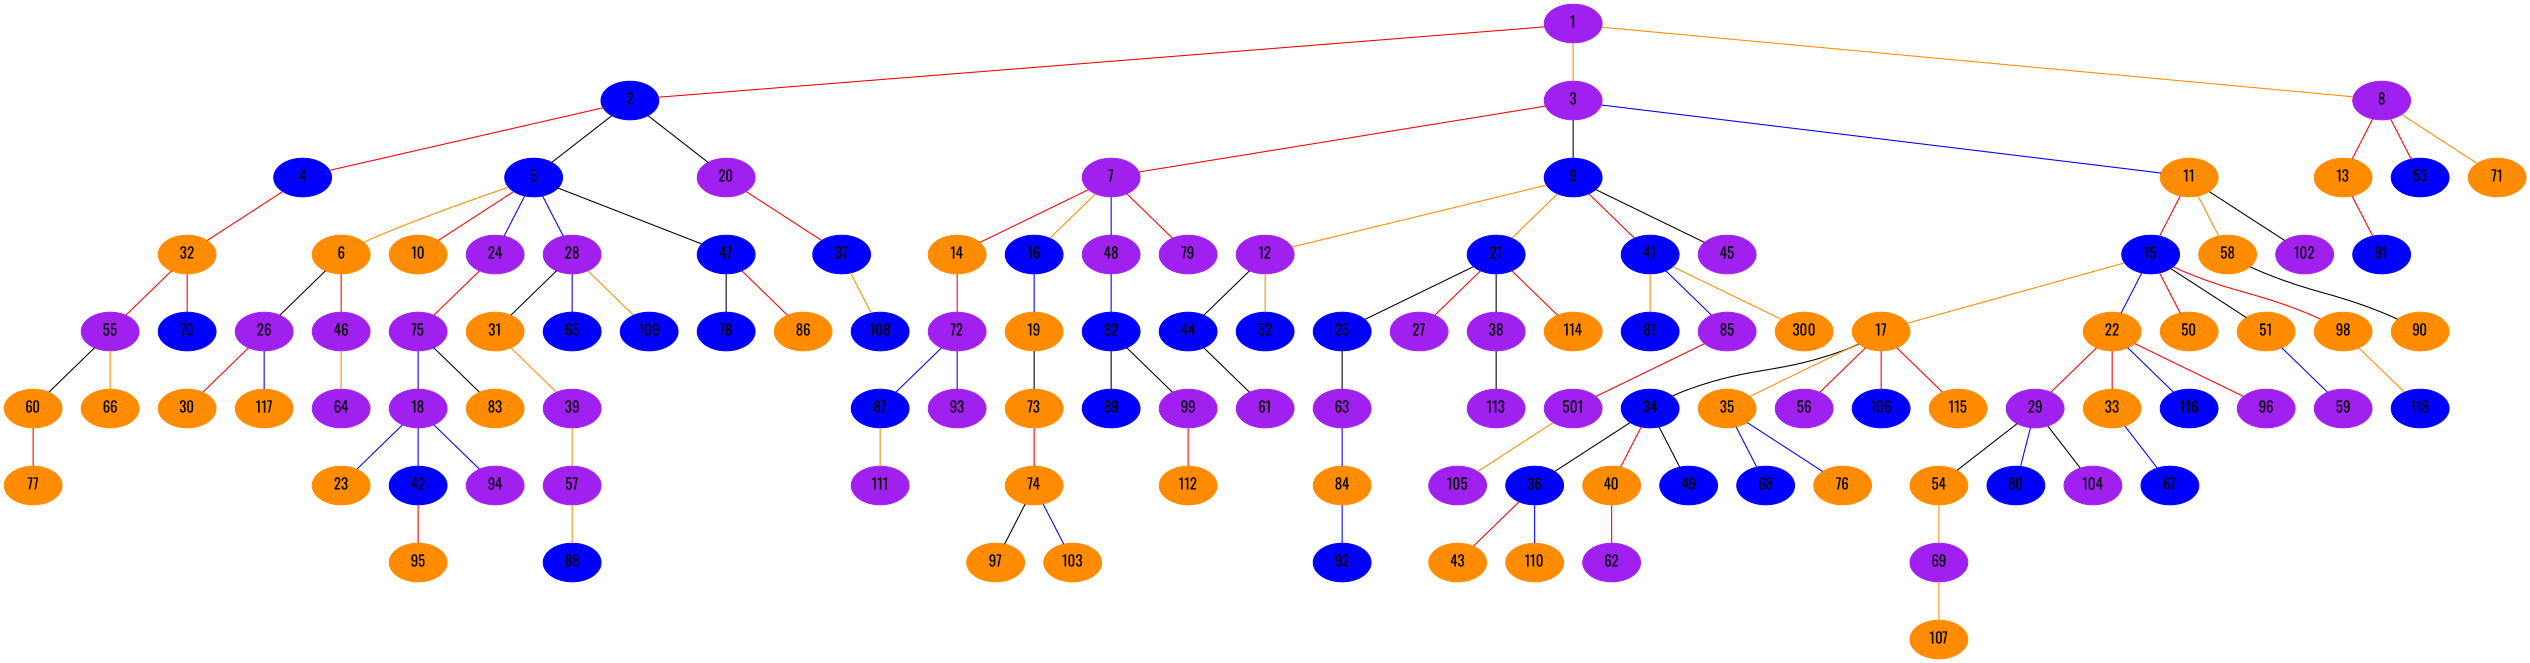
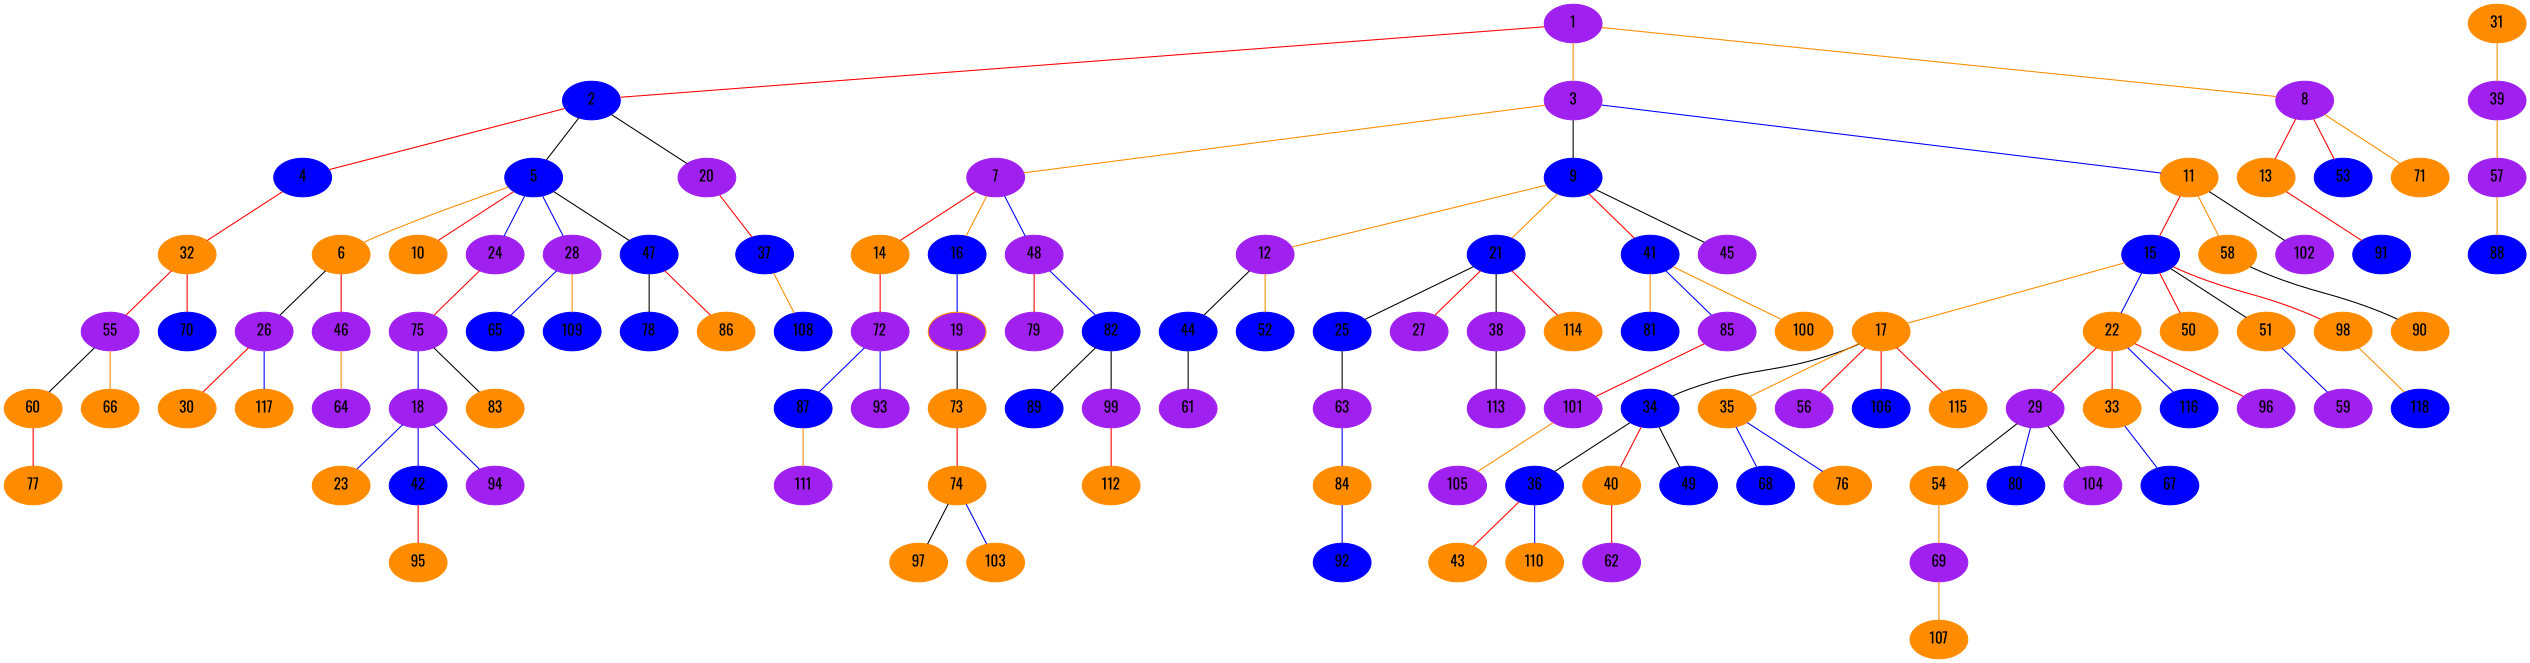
  graph {
    fontname=Oswald
    node [color=darkorange fontname=Oswald style=filled]
    edge [color=red fontname=Oswald]
    1 [color=purple]
    2 [color=blue]
    3 [color=purple]
    8 [color=purple]
    4 [color=blue]
    5 [color=blue]
    20 [color=purple]
    7 [color=purple]
    9 [color=blue]
    11
    13
    53 [color=blue]
    71
    32
    6
    10
    24 [color=purple]
    28 [color=purple]
    47 [color=blue]
    37 [color=blue]
    14
    16 [color=blue]
    48 [color=purple]
    79 [color=purple]
    12 [color=purple]
    21 [color=blue]
    41 [color=blue]
    45 [color=purple]
    15 [color=blue]
    58
    102 [color=purple]
    55 [color=purple]
    70 [color=blue]
    26 [color=purple]
    46 [color=purple]
    75 [color=purple]
    31
    65 [color=blue]
    109 [color=blue]
    78 [color=blue]
    86
    30
    117
    64 [color=purple]
    72 [color=purple]
-   19
+   19 [fillcolor=purple]
    82 [color=blue]
    91 [color=blue]
    44 [color=blue]
    52 [color=blue]
    25 [color=blue]
    27 [color=purple]
    38 [color=purple]
    114
    81 [color=blue]
    85 [color=purple]
-   100 [label=300]
+   100
    18 [color=purple]
    23
    42 [color=blue]
    94 [color=purple]
    17
    22
    50
    51
    98
    90
    61 [color=purple]
    87 [color=blue]
    93 [color=purple]
    34 [color=blue]
    35
    56 [color=purple]
    106 [color=blue]
    115
    29 [color=purple]
    33
    116 [color=blue]
    96 [color=purple]
    59 [color=purple]
    118 [color=blue]
    73
    36 [color=blue]
    40
    49 [color=blue]
    68 [color=blue]
    76
    95
    74
    108 [color=blue]
    63 [color=purple]
    113 [color=purple]
    54
    80 [color=blue]
    104 [color=purple]
    67 [color=blue]
    83
    84
    39 [color=purple]
    69 [color=purple]
    57 [color=purple]
    60
    66
    43
    110
    62 [color=purple]
    88 [color=blue]
-   101 [color=purple label=501]
+   101 [color=purple]
    89 [color=blue]
    99 [color=purple]
    107
    77
    92 [color=blue]
    111 [color=purple]
    97
    103
    112
    105 [color=purple]
    1 -- 2
    1 -- 3 [color=darkorange]
    1 -- 8 [color=darkorange]
    2 -- 4
    2 -- 5 [color=black]
    2 -- 20 [color=black]
-   3 -- 7
+   3 -- 7 [color=darkorange]
    3 -- 9 [color=black]
    3 -- 11 [color=blue]
    8 -- 13
    8 -- 53
    8 -- 71 [color=darkorange]
    4 -- 32
    5 -- 6 [color=darkorange]
    5 -- 10
    5 -- 24 [color=blue]
    5 -- 28 [color=blue]
    5 -- 47 [color=black]
    20 -- 37
    7 -- 14
    7 -- 16 [color=darkorange]
    7 -- 48 [color=blue]
-   7 -- 79
+   48 -- 79
    9 -- 12 [color=darkorange]
    9 -- 21 [color=darkorange]
    9 -- 41
    9 -- 45 [color=black]
    11 -- 15
    11 -- 58 [color=darkorange]
    11 -- 102 [color=black]
    13 -- 91
    32 -- 55
    32 -- 70
    6 -- 26 [color=black]
    6 -- 46
    24 -- 75
-   28 -- 31 [color=black]
    28 -- 65 [color=blue]
    28 -- 109 [color=darkorange]
    47 -- 78 [color=black]
    47 -- 86
    37 -- 108 [color=darkorange]
    14 -- 72
    16 -- 19 [color=blue]
    48 -- 82 [color=blue]
    12 -- 44 [color=black]
    12 -- 52 [color=darkorange]
    21 -- 25 [color=black]
    21 -- 27
    21 -- 38 [color=black]
    21 -- 114
    41 -- 81 [color=darkorange]
    41 -- 85 [color=blue]
    41 -- 100 [color=darkorange]
    15 -- 17 [color=darkorange]
    15 -- 22 [color=blue]
    15 -- 50
    15 -- 51 [color=black]
    15 -- 98
    58 -- 90 [color=black]
    55 -- 60 [color=black]
    55 -- 66 [color=darkorange]
    26 -- 30
    26 -- 117 [color=blue]
    46 -- 64 [color=darkorange]
    75 -- 18 [color=blue]
    75 -- 83 [color=black]
    31 -- 39 [color=darkorange]
    72 -- 87 [color=blue]
    72 -- 93 [color=blue]
    19 -- 73 [color=black]
    82 -- 89 [color=black]
    82 -- 99 [color=black]
    44 -- 61 [color=black]
    25 -- 63 [color=black]
    38 -- 113 [color=black]
    85 -- 101
    18 -- 23 [color=blue]
    18 -- 42 [color=blue]
    18 -- 94 [color=blue]
    42 -- 95
    17 -- 34 [color=black]
    17 -- 35 [color=darkorange]
    17 -- 56
    17 -- 106
    17 -- 115
    22 -- 29
    22 -- 33
    22 -- 116 [color=blue]
    22 -- 96
    51 -- 59 [color=blue]
    98 -- 118 [color=darkorange]
    87 -- 111 [color=darkorange]
    34 -- 36 [color=black]
    34 -- 40
    34 -- 49 [color=black]
    35 -- 68 [color=blue]
    35 -- 76 [color=blue]
    29 -- 54 [color=black]
    29 -- 80 [color=blue]
    29 -- 104 [color=black]
    33 -- 67 [color=blue]
    73 -- 74
    36 -- 43
    36 -- 110 [color=blue]
    40 -- 62
    74 -- 97 [color=black]
    74 -- 103 [color=blue]
    63 -- 84 [color=blue]
    54 -- 69 [color=darkorange]
    84 -- 92 [color=blue]
    39 -- 57 [color=darkorange]
    69 -- 107 [color=darkorange]
    57 -- 88 [color=darkorange]
    60 -- 77
    101 -- 105 [color=darkorange]
    99 -- 112
  }
